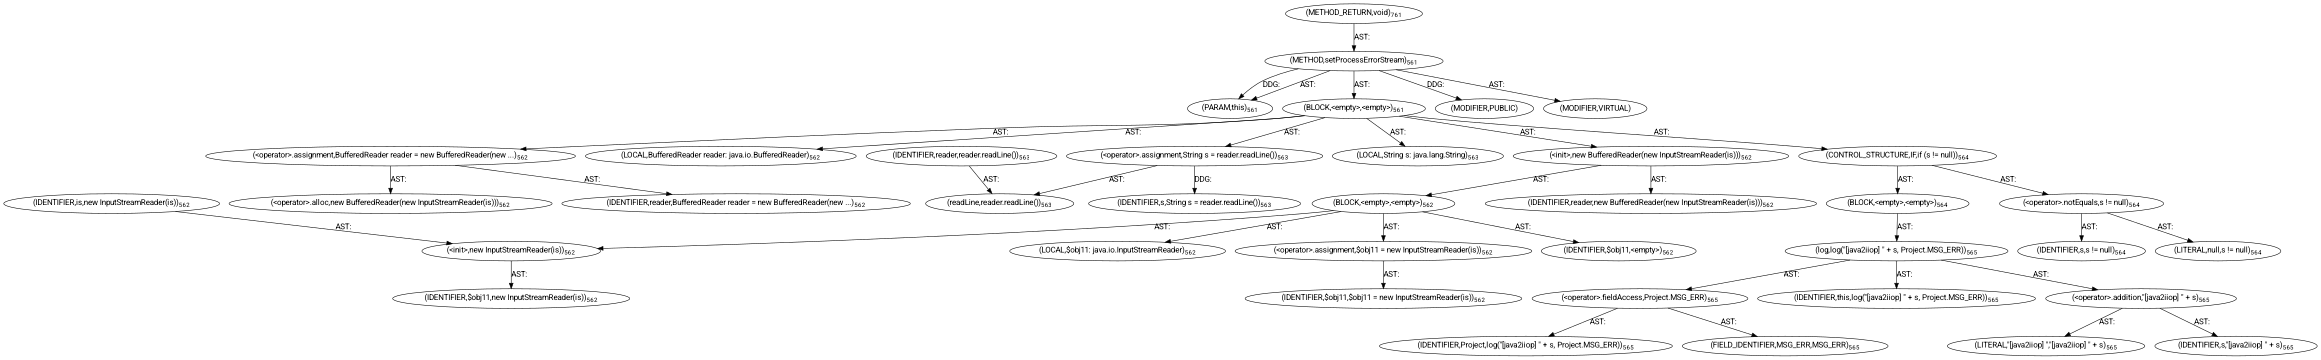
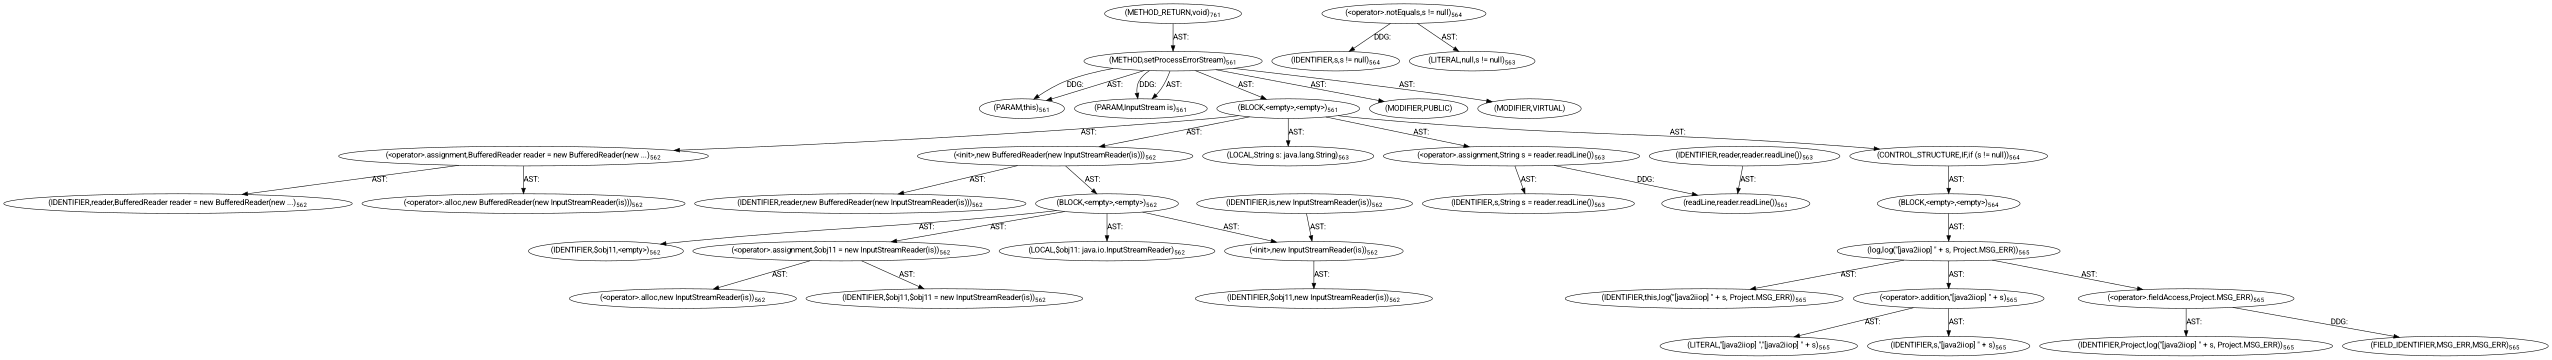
  digraph {
    fontname=Roboto
    node [fontname=Roboto]
    edge [fontname=Roboto]
    n1 [label=<(METHOD,setProcessErrorStream)<SUB>561</SUB>>]
    n2 [label=<(PARAM,this)<SUB>561</SUB>>]
+   n3 [label=<(PARAM,InputStream is)<SUB>561</SUB>>]
    n4 [label=<(BLOCK,&lt;empty&gt;,&lt;empty&gt;)<SUB>561</SUB>>]
    n5 [label=<(MODIFIER,PUBLIC)>]
    n6 [label=<(MODIFIER,VIRTUAL)>]
-   n7 [label=<(LOCAL,BufferedReader reader: java.io.BufferedReader)<SUB>562</SUB>>]
    n8 [label=<(&lt;operator&gt;.assignment,BufferedReader reader = new BufferedReader(new ...)<SUB>562</SUB>>]
    n9 [label=<(&lt;init&gt;,new BufferedReader(new InputStreamReader(is)))<SUB>562</SUB>>]
    n10 [label=<(LOCAL,String s: java.lang.String)<SUB>563</SUB>>]
    n11 [label=<(&lt;operator&gt;.assignment,String s = reader.readLine())<SUB>563</SUB>>]
    n12 [label=<(CONTROL_STRUCTURE,IF,if (s != null))<SUB>564</SUB>>]
    n13 [label=<(METHOD_RETURN,void)<SUB>761</SUB>>]
    n14 [label=<(IDENTIFIER,reader,BufferedReader reader = new BufferedReader(new ...)<SUB>562</SUB>>]
    n15 [label=<(&lt;operator&gt;.alloc,new BufferedReader(new InputStreamReader(is)))<SUB>562</SUB>>]
    n16 [label=<(IDENTIFIER,reader,new BufferedReader(new InputStreamReader(is)))<SUB>562</SUB>>]
    n17 [label=<(BLOCK,&lt;empty&gt;,&lt;empty&gt;)<SUB>562</SUB>>]
    n18 [label=<(IDENTIFIER,s,String s = reader.readLine())<SUB>563</SUB>>]
    n19 [label=<(readLine,reader.readLine())<SUB>563</SUB>>]
    n20 [label=<(&lt;operator&gt;.notEquals,s != null)<SUB>564</SUB>>]
    n21 [label=<(BLOCK,&lt;empty&gt;,&lt;empty&gt;)<SUB>564</SUB>>]
    n22 [label=<(LOCAL,$obj11: java.io.InputStreamReader)<SUB>562</SUB>>]
    n23 [label=<(&lt;operator&gt;.assignment,$obj11 = new InputStreamReader(is))<SUB>562</SUB>>]
    n24 [label=<(&lt;init&gt;,new InputStreamReader(is))<SUB>562</SUB>>]
    n25 [label=<(IDENTIFIER,$obj11,&lt;empty&gt;)<SUB>562</SUB>>]
    n26 [label=<(IDENTIFIER,$obj11,$obj11 = new InputStreamReader(is))<SUB>562</SUB>>]
+   n27 [label=<(&lt;operator&gt;.alloc,new InputStreamReader(is))<SUB>562</SUB>>]
    n28 [label=<(IDENTIFIER,$obj11,new InputStreamReader(is))<SUB>562</SUB>>]
    n29 [label=<(IDENTIFIER,is,new InputStreamReader(is))<SUB>562</SUB>>]
    n30 [label=<(IDENTIFIER,reader,reader.readLine())<SUB>563</SUB>>]
    n31 [label=<(IDENTIFIER,s,s != null)<SUB>564</SUB>>]
-   n32 [label=<(LITERAL,null,s != null)<SUB>564</SUB>>]
+   n32 [label=<(LITERAL,null,s != null)<SUB>563</SUB>>]
    n33 [label=<(log,log(&quot;[java2iiop] &quot; + s, Project.MSG_ERR))<SUB>565</SUB>>]
    n34 [label=<(IDENTIFIER,this,log(&quot;[java2iiop] &quot; + s, Project.MSG_ERR))<SUB>565</SUB>>]
    n35 [label=<(&lt;operator&gt;.addition,&quot;[java2iiop] &quot; + s)<SUB>565</SUB>>]
    n36 [label=<(&lt;operator&gt;.fieldAccess,Project.MSG_ERR)<SUB>565</SUB>>]
    n37 [label=<(LITERAL,&quot;[java2iiop] &quot;,&quot;[java2iiop] &quot; + s)<SUB>565</SUB>>]
    n38 [label=<(IDENTIFIER,s,&quot;[java2iiop] &quot; + s)<SUB>565</SUB>>]
    n39 [label=<(IDENTIFIER,Project,log(&quot;[java2iiop] &quot; + s, Project.MSG_ERR))<SUB>565</SUB>>]
    n40 [label=<(FIELD_IDENTIFIER,MSG_ERR,MSG_ERR)<SUB>565</SUB>>]
    n1 -> n2 [label="AST: "]
    n1 -> n2 [label="DDG: "]
+   n1 -> n3 [label="AST: "]
+   n1 -> n3 [label="DDG: "]
    n1 -> n4 [label="AST: "]
-   n1 -> n5 [label="DDG: "]
+   n1 -> n5 [label="AST: "]
    n1 -> n6 [label="AST: "]
-   n4 -> n7 [label="AST: "]
    n4 -> n8 [label="AST: "]
    n4 -> n9 [label="AST: "]
    n4 -> n10 [label="AST: "]
    n4 -> n11 [label="AST: "]
    n4 -> n12 [label="AST: "]
    n8 -> n14 [label="AST: "]
    n8 -> n15 [label="AST: "]
    n9 -> n16 [label="AST: "]
    n9 -> n17 [label="AST: "]
-   n11 -> n18 [label="DDG: "]
-   n11 -> n19 [label="AST: "]
-   n12 -> n20 [label="AST: "]
+   n11 -> n18 [label="AST: "]
+   n11 -> n19 [label="DDG: "]
    n12 -> n21 [label="AST: "]
    n13 -> n1 [label="AST: "]
    n17 -> n22 [label="AST: "]
    n17 -> n23 [label="AST: "]
    n17 -> n24 [label="AST: "]
    n17 -> n25 [label="AST: "]
-   n20 -> n31 [label="AST: "]
+   n20 -> n31 [label="DDG: "]
    n20 -> n32 [label="AST: "]
    n21 -> n33 [label="AST: "]
    n23 -> n26 [label="AST: "]
+   n23 -> n27 [label="AST: "]
    n24 -> n28 [label="AST: "]
    n29 -> n24 [label="AST: "]
    n30 -> n19 [label="AST: "]
    n33 -> n34 [label="AST: "]
    n33 -> n35 [label="AST: "]
    n33 -> n36 [label="AST: "]
    n35 -> n37 [label="AST: "]
    n35 -> n38 [label="AST: "]
    n36 -> n39 [label="AST: "]
-   n36 -> n40 [label="AST: "]
+   n36 -> n40 [label="DDG: "]
  }
